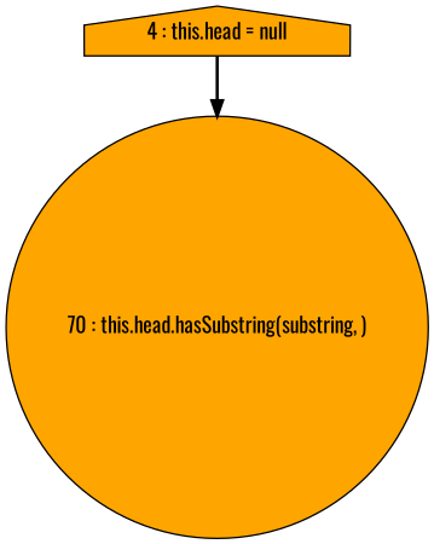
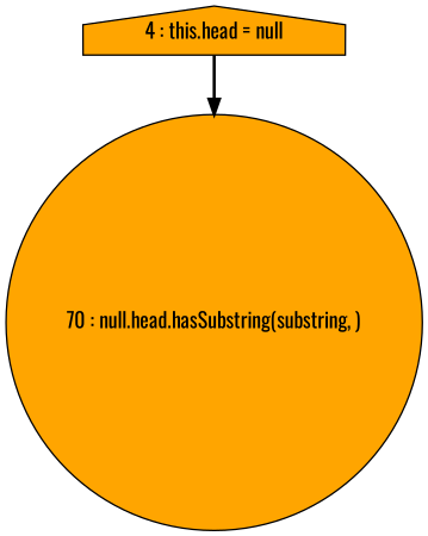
  digraph {
    fontname=Oswald
    node [style=filled fillcolor=orange fontname=Oswald]
    "4 : this.head = null" [shape=house]
-   "70 : this.head.hasSubstring(substring, )" [shape=circle]
+   "70 : this.head.hasSubstring(substring, )" [shape=circle label="70 : null.head.hasSubstring(substring, )"]
    "4 : this.head = null" -> "70 : this.head.hasSubstring(substring, )" [style=bold fontname=Oswald]
  }
